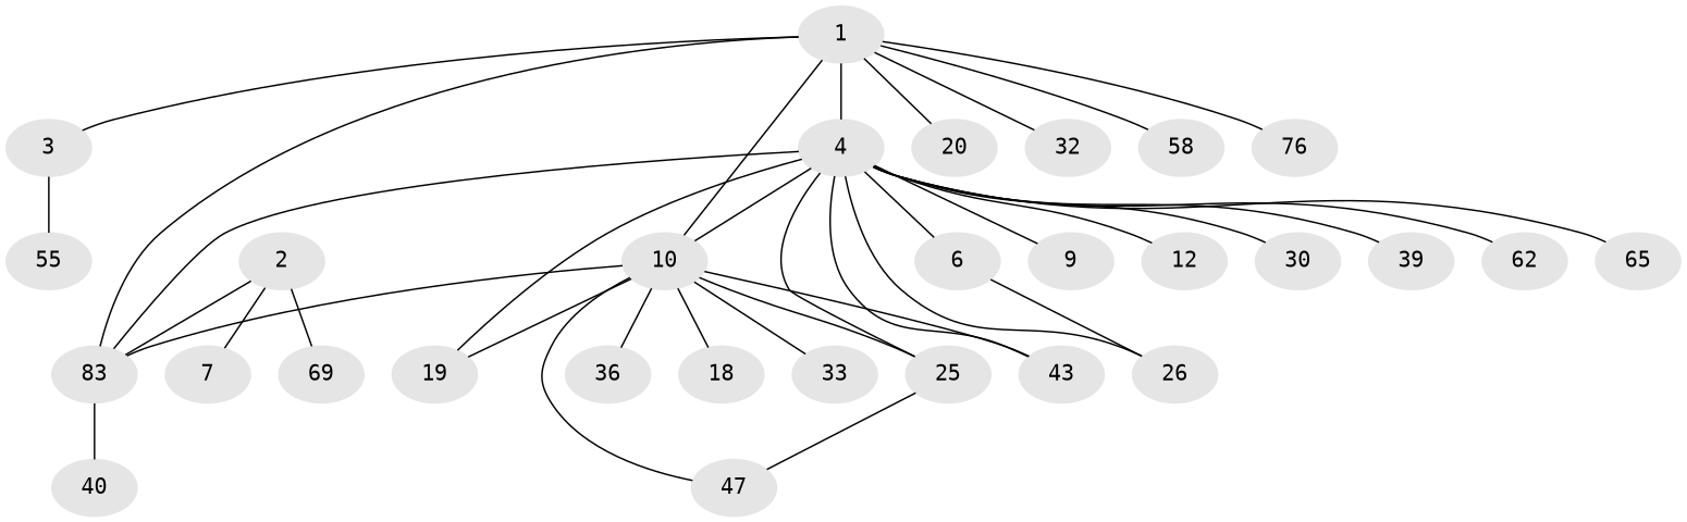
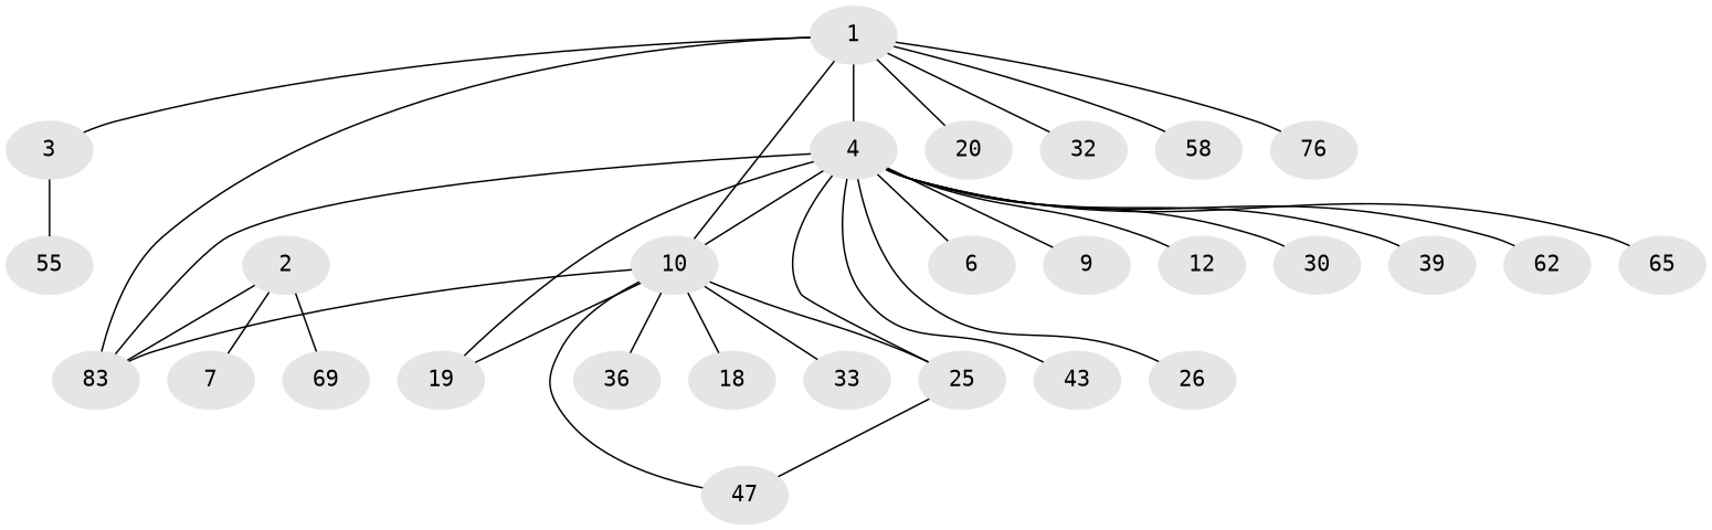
  graph {
    fontname="DejaVu Sans Mono"
    node [color=gray90 fontname="DejaVu Sans Mono" style=filled]
    edge [fontname="DejaVu Sans Mono"]
    1 [super="+28"]
    3 [super="+14"]
    4 [super="+8+22"]
    10 [super="+51+59+24+48+13+31+15"]
    20
    n6 [label=83 super="+29+27+42"]
    32
    58
    76
    2
    7
    69
    55
    6 [super="+44+57+11"]
    9 [super="+70+17"]
    12 [super="+53+35"]
    19 [super="+67+54"]
    25 [super="+37"]
    26 [super="+38"]
    30
    39
    43
    62
    65
    36
    18
    33
    47 [super="+64+56"]
-   40 [super="+68"]
    1 -- 3
    1 -- 4 [weight=3]
    1 -- 10 [weight=2]
    1 -- 20
    1 -- n6
    1 -- 32
    1 -- 58
    1 -- 76
    3 -- 55
    4 -- 10
    4 -- n6
    4 -- 6
    4 -- 9
    4 -- 12
    4 -- 19
    4 -- 25
    4 -- 26 [weight=2]
    4 -- 30
    4 -- 39
    4 -- 43
    4 -- 62
    4 -- 65
    10 -- n6 [weight=2]
    10 -- 19
    10 -- 25
-   10 -- 43
    10 -- 36
    10 -- 18
    10 -- 33
    10 -- 47
-   n6 -- 40
    2 -- n6
    2 -- 7
    2 -- 69
-   6 -- 26
    25 -- 47
  }
